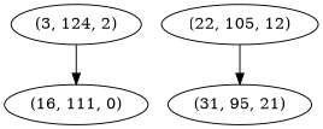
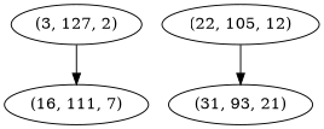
  digraph {
-   "(3, 124, 2)"
-   "(16, 111, 7)" [label="(16, 111, 0)"]
+   "(3, 124, 2)" [label="(3, 127, 2)"]
+   "(16, 111, 7)"
    "(22, 105, 12)"
-   "(31, 95, 21)"
+   "(31, 95, 21)" [label="(31, 93, 21)"]
    "(3, 124, 2)" -> "(16, 111, 7)"
    "(22, 105, 12)" -> "(31, 95, 21)"
  }
